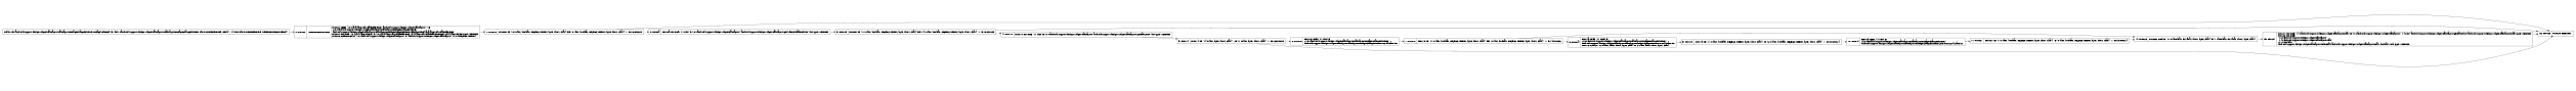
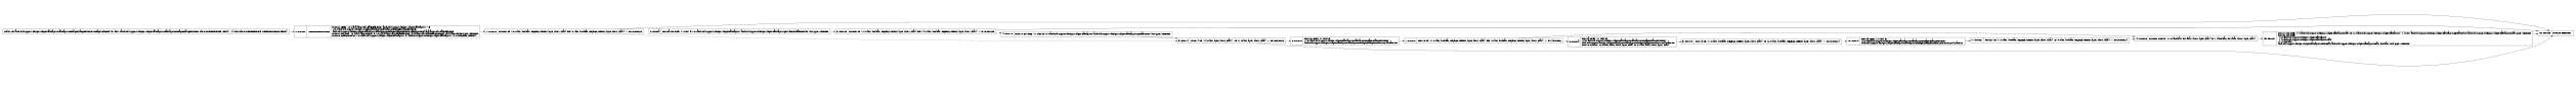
  digraph {
    rankdir=LR
    node [shape=record]
    n1 [label="{0\:\ 0x0000|MTH_ENTER_BLOCK\l|0x0000: IGET  (r0 I:java.lang.ref.WeakReference\<android.support.design.widget.TabLayout\>) = \l  (r3 I:android.support.design.widget.TabLayout$TabLayoutOnPageChangeListener)\l android.support.design.widget.TabLayout.TabLayoutOnPageChangeListener.tabLayoutRef java.lang.ref.WeakReference \l0x0002: INVOKE  (r0 I:java.lang.Object) = (r0 I:java.lang.ref.WeakReference) java.lang.ref.WeakReference.get():java.lang.Object type: VIRTUAL \l0x0006: CHECK_CAST  (r0 I:android.support.design.widget.TabLayout) = (android.support.design.widget.TabLayout) (r0 I:?[OBJECT, ARRAY]) \l}"]
    n2 [label="{1\:\ 0x0008|0x0008: IF  (r0 I:?[int, boolean, OBJECT, ARRAY, byte, short, char]) == (0 ?[int, boolean, OBJECT, ARRAY, byte, short, char])  \-\> B:16:0x002e \l}"]
    n3 [label="{2\:\ 0x000a|0x000a: INVOKE  (r1 I:int) = (r0 I:android.support.design.widget.TabLayout) android.support.design.widget.TabLayout.getSelectedTabPosition():int type: VIRTUAL \l}"]
    n4 [label="{16\:\ 0x002e|0x002e: RETURN   \l}"]
    n5 [label="{3\:\ 0x000e|0x000e: IF  (r1 I:?[int, boolean, OBJECT, ARRAY, byte, short, char]) == (r4 I:?[int, boolean, OBJECT, ARRAY, byte, short, char])  \-\> B:16:0x002e \l}"]
    n6 [label="{4\:\ 0x0010|0x0010: INVOKE  (r1 I:int) = (r0 I:android.support.design.widget.TabLayout) android.support.design.widget.TabLayout.getTabCount():int type: VIRTUAL \l}"]
    n7 [label="{5\:\ 0x0014|0x0014: IF  (r4 I:?[int, byte, short, char]) \>= (r1 I:?[int, byte, short, char])  \-\> B:16:0x002e \l}"]
    n8 [label="{6\:\ 0x0016|0x0016: IGET  (r1 I:int) = \l  (r3 I:android.support.design.widget.TabLayout$TabLayoutOnPageChangeListener)\l android.support.design.widget.TabLayout.TabLayoutOnPageChangeListener.scrollState int \l}"]
    n9 [label="{7\:\ 0x0018|0x0018: IF  (r1 I:?[int, boolean, OBJECT, ARRAY, byte, short, char]) == (0 ?[int, boolean, OBJECT, ARRAY, byte, short, char])  \-\> B:14:0x0026 \l}"]
-   n10 [label="{8\:\ 0x001a|0x001a: IGET  (r1 I:get) = \l  (r3 I:android.support.design.widget.TabLayout$TabLayoutOnPageChangeListener)\l android.support.design.widget.TabLayout.TabLayoutOnPageChangeListener.scrollState int \l0x001c: CONST  (r2 I:?[int, float, short, byte, char]) = (2 ?[int, float, short, byte, char]) \l}"]
+   n10 [label="{8\:\ 0x001a|0x001a: IGET  (r1 I:int) = \l  (r3 I:android.support.design.widget.TabLayout$TabLayoutOnPageChangeListener)\l android.support.design.widget.TabLayout.TabLayoutOnPageChangeListener.scrollState int \l0x001c: CONST  (r2 I:?[int, float, short, byte, char]) = (2 ?[int, float, short, byte, char]) \l}"]
    n11 [label="{14\:\ 0x0026|0x0026: CONST  (r1 I:?[boolean, int, float, short, byte, char]) = (1 ?[boolean, int, float, short, byte, char]) \l}"]
    n12 [label="{9\:\ 0x001d|0x001d: IF  (r1 I:?[int, boolean, OBJECT, ARRAY, byte, short, char]) != (r2 I:?[int, boolean, OBJECT, ARRAY, byte, short, char])  \-\> B:13:0x0024 \l}"]
    n13 [label="{15\:\ 0x0027|0x0027: INVOKE  (r4 I:android.support.design.widget.TabLayout$Tab) = (r0 I:android.support.design.widget.TabLayout), (r4 I:int) android.support.design.widget.TabLayout.getTabAt(int):android.support.design.widget.TabLayout$Tab type: VIRTUAL \l0x002b: INVOKE  \l  (r0 I:android.support.design.widget.TabLayout)\l  (r4 I:android.support.design.widget.TabLayout$Tab)\l  (r1 I:boolean)\l android.support.design.widget.TabLayout.selectTab(android.support.design.widget.TabLayout$Tab, boolean):void type: VIRTUAL \l}"]
    n14 [label="{10\:\ 0x001f|0x001f: IGET  (r1 I:int) = \l  (r3 I:android.support.design.widget.TabLayout$TabLayoutOnPageChangeListener)\l android.support.design.widget.TabLayout.TabLayoutOnPageChangeListener.previousScrollState int \l}"]
    n15 [label="{11\:\ 0x0021|0x0021: IF  (r1 I:?[int, boolean, OBJECT, ARRAY, byte, short, char]) != (0 ?[int, boolean, OBJECT, ARRAY, byte, short, char])  \-\> B:13:0x0024 \l}"]
    n16 [label="{public void android.support.design.widget.TabLayout.TabLayoutOnPageChangeListener.onPageSelected((r3 'this' I:android.support.design.widget.TabLayout$TabLayoutOnPageChangeListener A[IMMUTABLE_TYPE, THIS]), (r4 I:int A[IMMUTABLE_TYPE, METHOD_ARGUMENT])) }"]
    n1 -> n2
-   n2 -> n3 [style=dashed]
+   n2 -> n7 [style=dashed]
    n2 -> n4
    n3 -> n5
    n5 -> n4
    n5 -> n6 [style=dashed]
    n6 -> n7
    n7 -> n4
    n7 -> n8 [style=dashed]
    n8 -> n9
    n9 -> n10 [style=dashed]
    n9 -> n11
    n10 -> n12
    n11 -> n13
    n12 -> n14 [style=dashed]
    n13 -> n4
    n14 -> n15
    n15 -> n11 [style=dashed]
    n16 -> n1
  }
